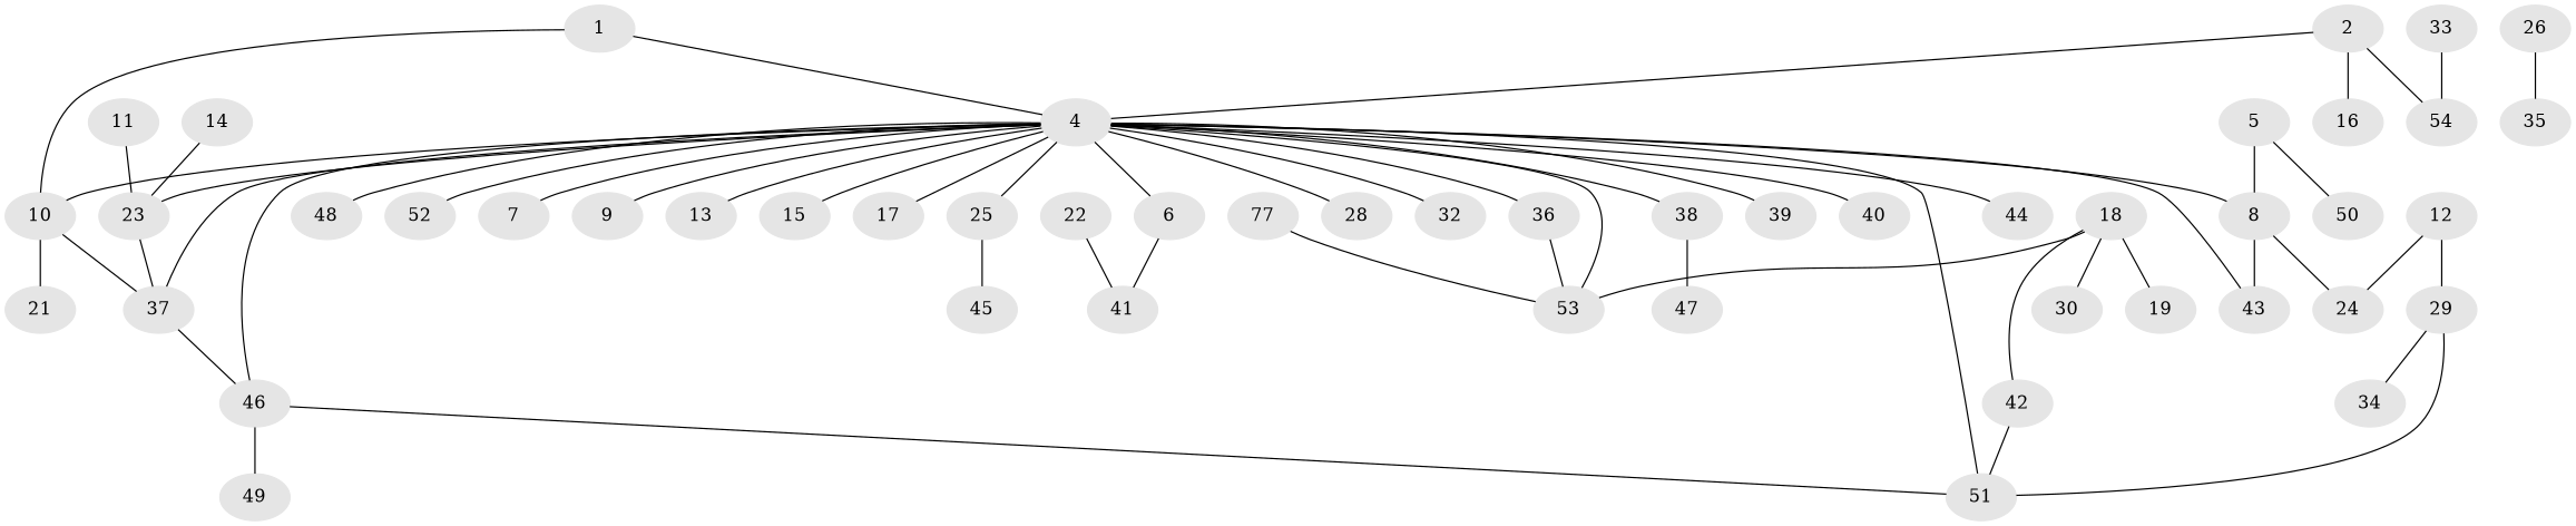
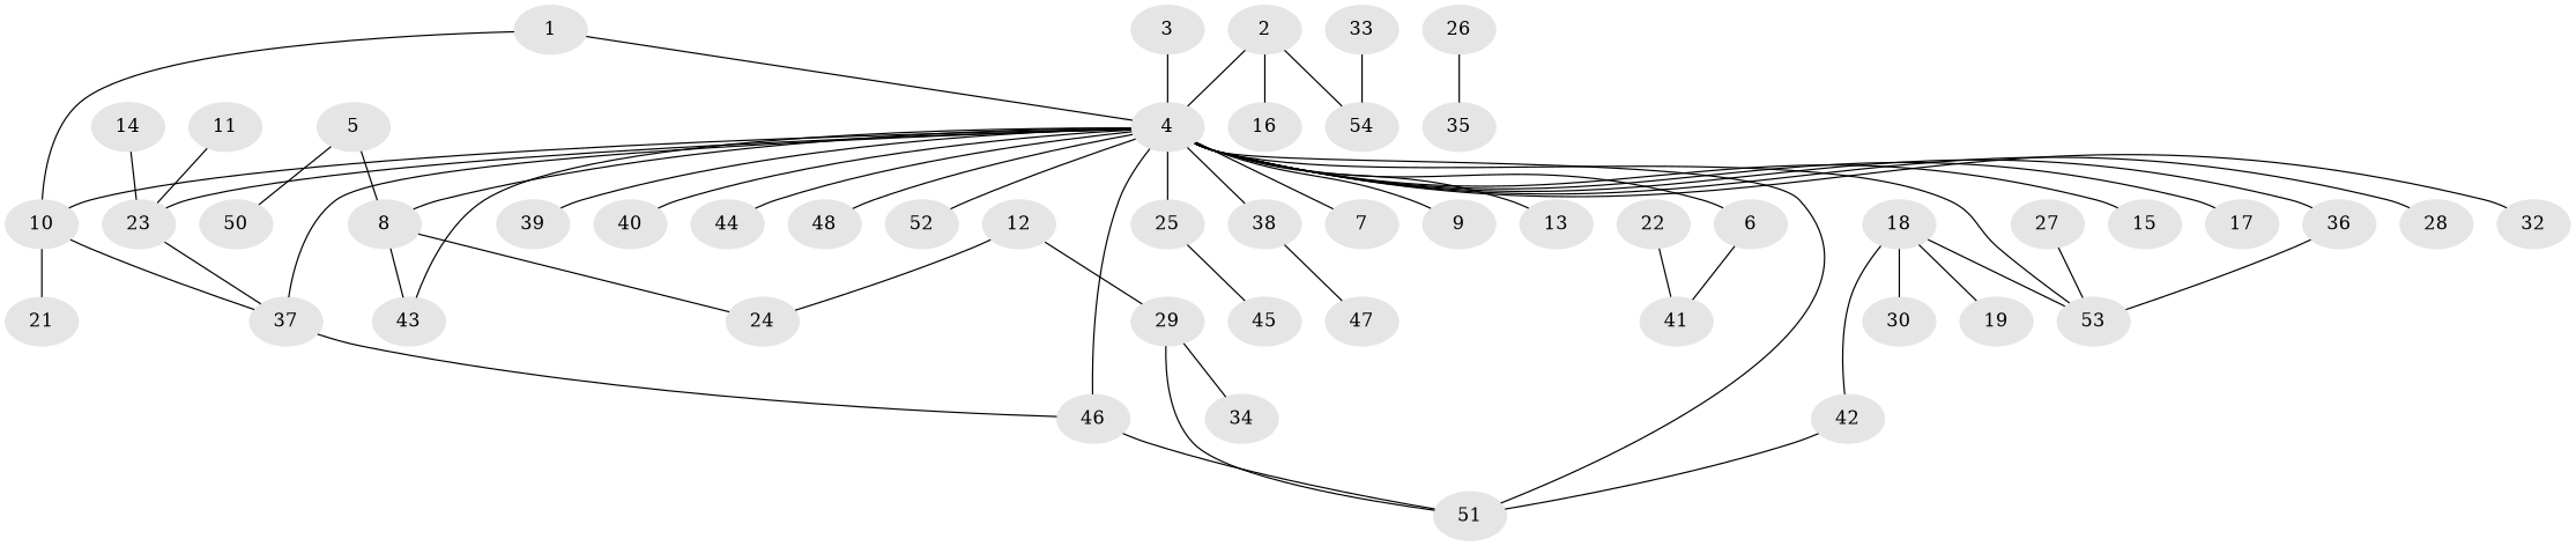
  graph {
    node [color=gray90 style=filled]
    edge [weight=1.0]
    1
    4
    10
    6
    7
    8
    9
    13
    15
    17
    23
    25
    28
    32
    36
    37
    38
    39
    40
    43
    44
    46
    48
    51
    52
    53
    21
    2
    16
    54
+   3
    41
    24
    45
    47
-   49
    5
    50
    11
    12
    29
    34
    14
    18
    19
    30
    42
    22
    26
    35
-   27 [label=77]
+   27
    33
    1 -- 4
    1 -- 10
    4 -- 10
    4 -- 6
    4 -- 7
    4 -- 8
    4 -- 9
    4 -- 13
    4 -- 15
    4 -- 17
    4 -- 23
    4 -- 25
    4 -- 28
    4 -- 32
    4 -- 36
    4 -- 37
    4 -- 38
    4 -- 39
    4 -- 40
    4 -- 43
    4 -- 44
    4 -- 46
    4 -- 48
    4 -- 51
    4 -- 52
    4 -- 53
    10 -- 37
    10 -- 21
    6 -- 41
    8 -- 43
    8 -- 24
    23 -- 37
    25 -- 45
    36 -- 53
    37 -- 46
    38 -- 47
    46 -- 51
-   46 -- 49
    2 -- 4
    2 -- 16
    2 -- 54 [weight=2.0]
+   3 -- 4
    5 -- 8
    5 -- 50
    11 -- 23
    12 -- 24
    12 -- 29
    29 -- 51
    29 -- 34
    14 -- 23
    18 -- 53
    18 -- 19
    18 -- 30
    18 -- 42
    42 -- 51
    22 -- 41
    26 -- 35
    27 -- 53
    33 -- 54
  }
